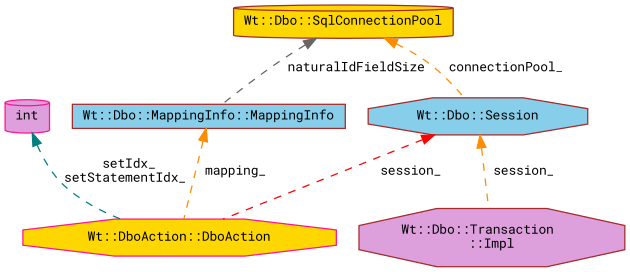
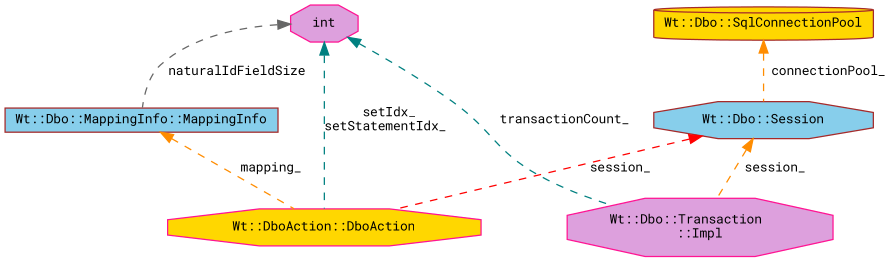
  digraph {
    fontname="Roboto Mono"
    node [color=brown fillcolor=gold fontname="Roboto Mono" fontsize=10 shape=octagon style=filled]
    edge [color=darkorange dir=back fontname="Roboto Mono" fontsize=10 labelfontname=Helvetica labelfontsize=10 style=dashed]
    n1 [color=deeppink fontcolor=black height=0.2 label="Wt::DboAction::DboAction" width=0.4]
-   n2 [color=deeppink fillcolor=plum height=0.2 label=int shape=cylinder width=0.4]
-   n3 [fillcolor=plum height=0.2 label="Wt::Dbo::Transaction\l::Impl" width=0.4]
+   n2 [color=deeppink fillcolor=plum height=0.2 label=int width=0.4]
+   n3 [color=deeppink fillcolor=plum height=0.2 label="Wt::Dbo::Transaction\l::Impl" width=0.4]
    n4 [fillcolor=skyblue height=0.2 label="Wt::Dbo::MappingInfo::MappingInfo" shape=box width=0.4]
    n5 [fillcolor=skyblue height=0.2 label="Wt::Dbo::Session" width=0.4]
    n6 [height=0.2 label="Wt::Dbo::SqlConnectionPool" shape=cylinder width=0.4]
    n2 -> n1 [color=teal label=" setIdx_\nsetStatementIdx_"]
-   n6 -> n4 [color=gray40 label=" naturalIdFieldSize"]
+   n2 -> n3 [color=teal label=" transactionCount_"]
+   n2 -> n4 [color=gray40 label=" naturalIdFieldSize"]
    n4 -> n1 [label=" mapping_"]
    n5 -> n1 [color=red label=" session_"]
    n5 -> n3 [label=" session_"]
    n6 -> n5 [label=" connectionPool_"]
  }
